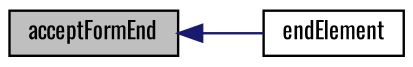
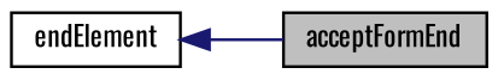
  digraph {
    rankdir=LR
    fontname=Oswald
    node [color=black fontname=Oswald fontsize=10 shape=record style=filled]
    n1 [fillcolor=grey75 fontcolor=black height=0.2 label=acceptFormEnd width=0.4]
    n2 [fillcolor=white height=0.2 label=endElement width=0.4]
-   n1 -> n2 [color=midnightblue dir=back fontname=Oswald fontsize=10 labelfontname=Helvetica labelfontsize=10 style=solid]
+   n2 -> n1 [color=midnightblue dir=back fontname=Oswald fontsize=10 labelfontname=Helvetica labelfontsize=10 style=solid]
  }
